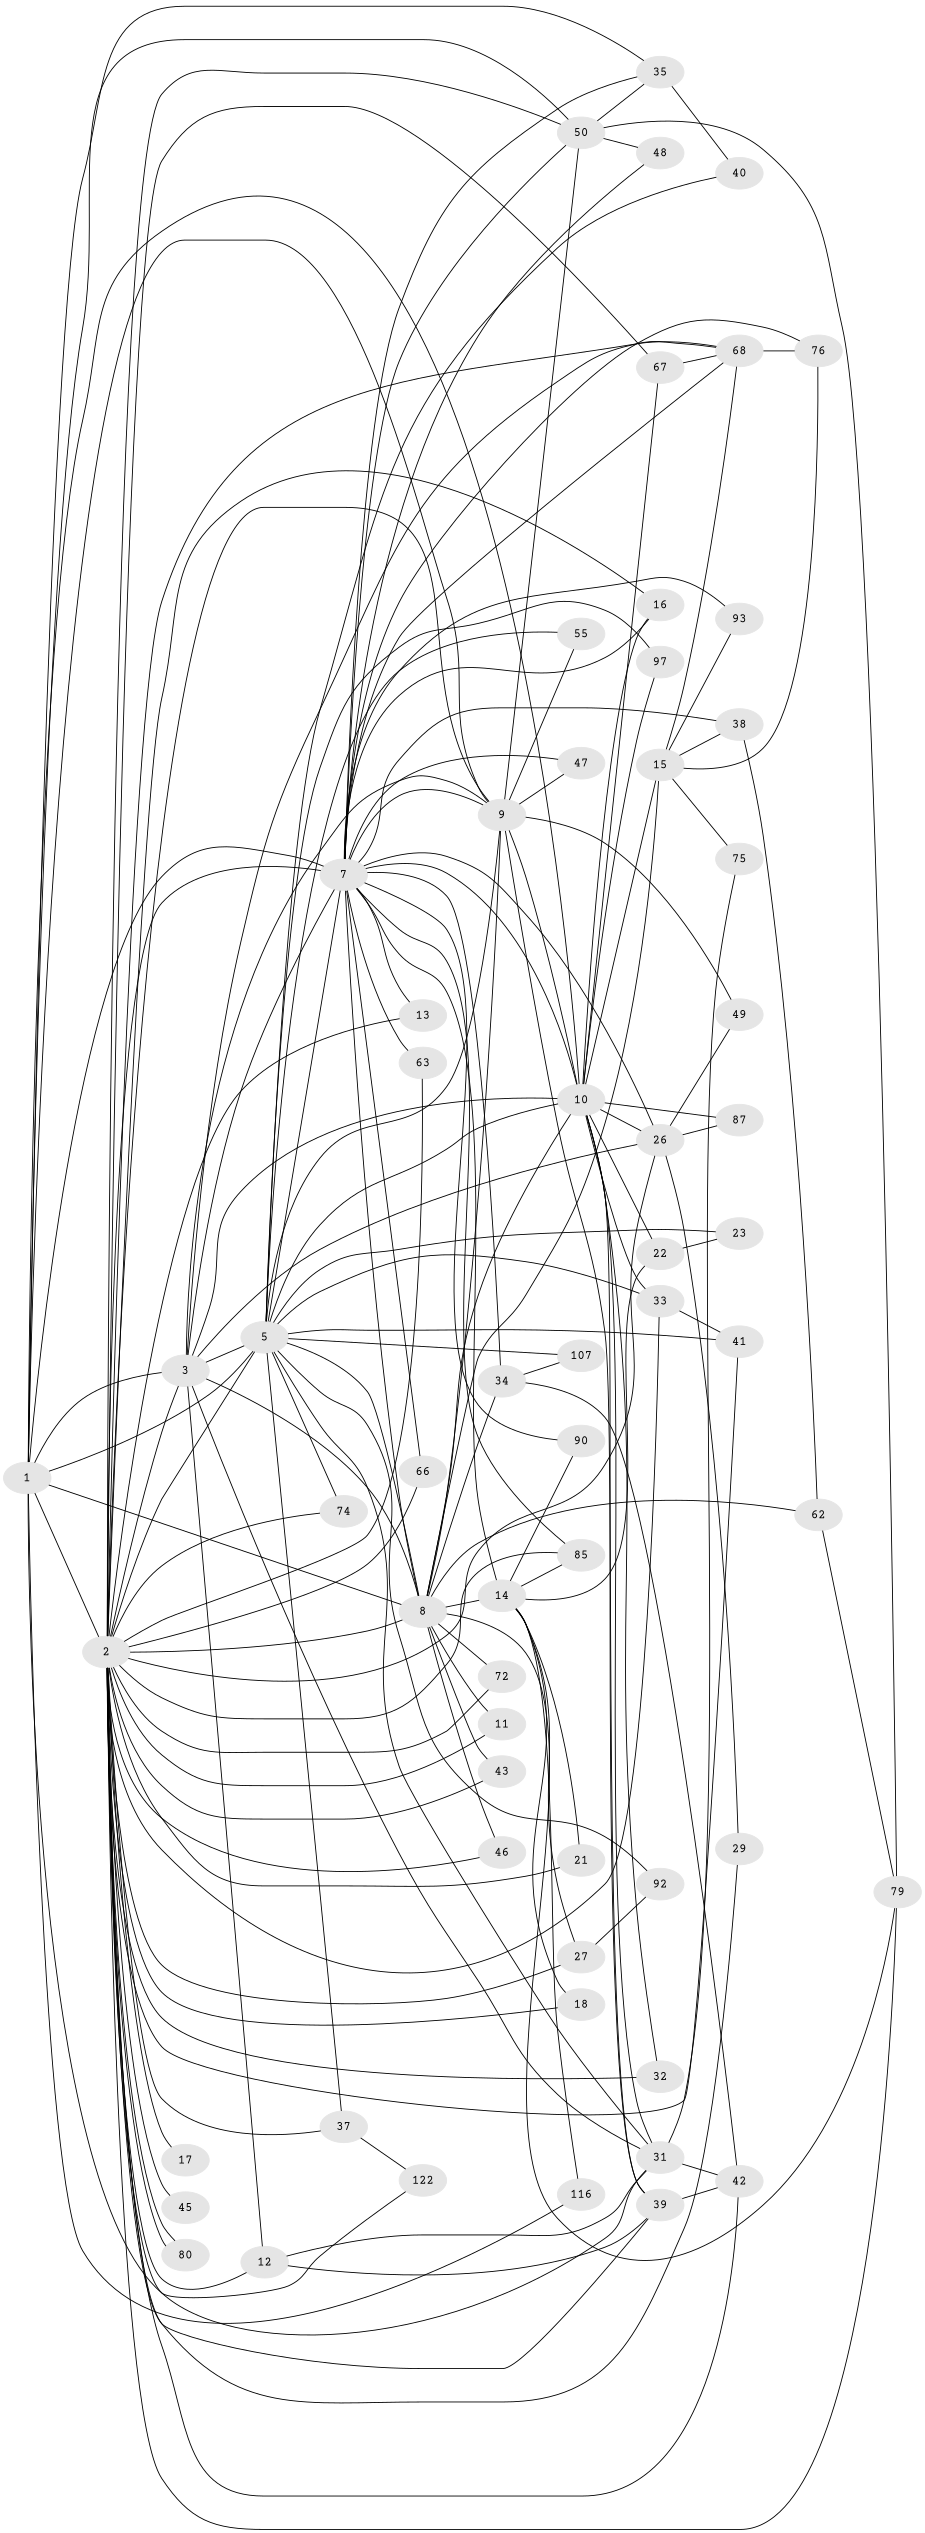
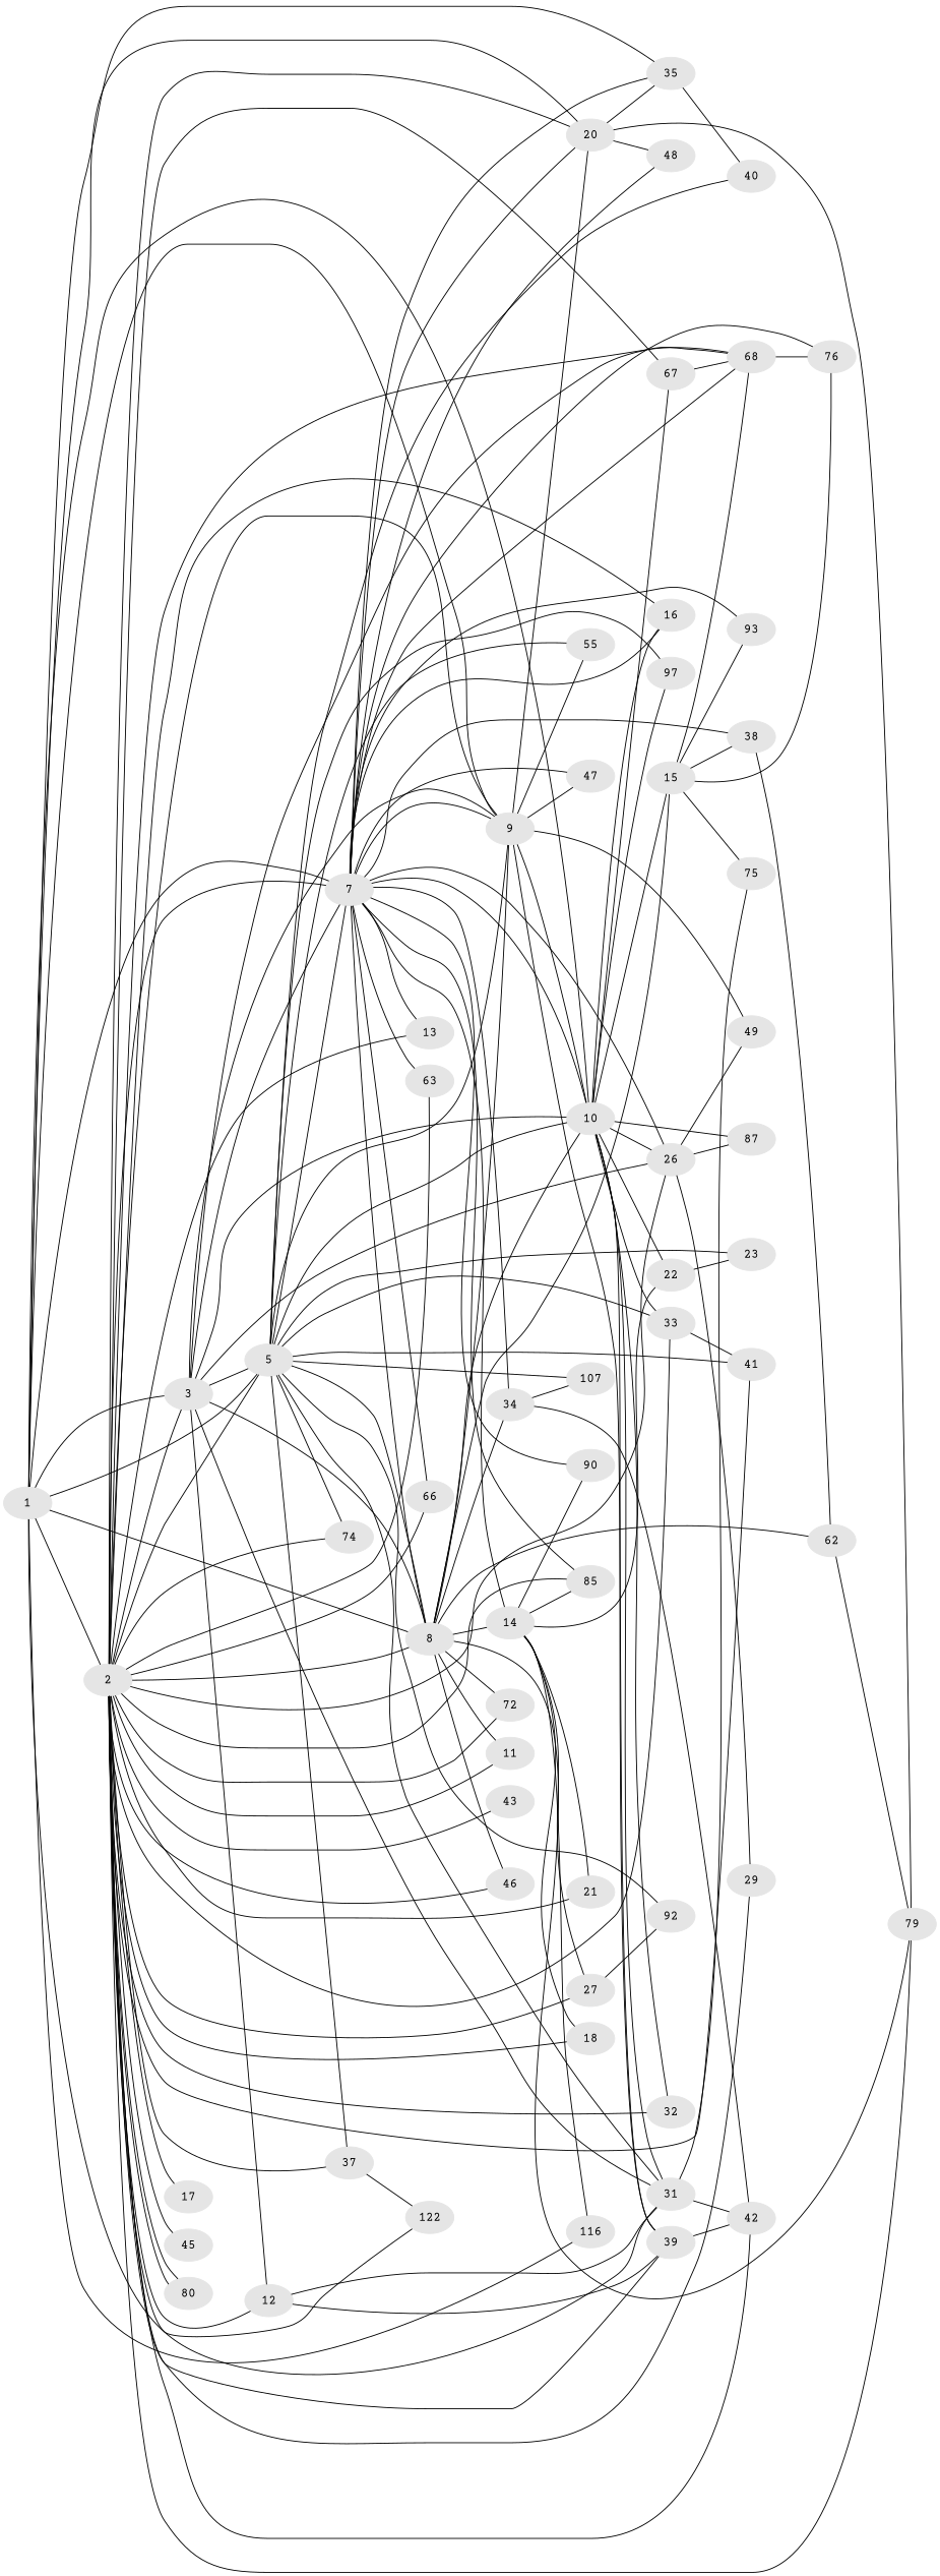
  graph {
    fontname="Courier Prime"
    rankdir=LR
    node [color=gray90 fontname="Courier Prime" style=filled]
    edge [fontname="Courier Prime"]
    2 [super="+98+25+6+58+106+19+82+28+103+4+24+52"]
    3 [super="+53+65"]
    5
    7 [super="+36"]
    8
    9
-   20 [super="+94" label=50]
+   20 [super="+94"]
    11
    12 [super="+71"]
    13
    16 [super="+102"]
    17
    18 [super="+51"]
    21
    26 [super="+64"]
    27
    29
    31 [super="+56"]
    32
    33 [super="+73+89"]
    37
    39 [super="+86+70+88"]
    41
    42
    43
    45
    46
    63
    66
    67
    68 [super="+105+69+77"]
    72
    74
    79 [super="+114"]
    80
    85
    1
    10 [super="+50+78+83+81+60+61"]
    35
    116
    122
    23
    40
    55
    92
    97
    107
    14
    34
    38
    47
    48
    76
    90
    93
    15
    62
    49
    22
    87
    75
    2 -- 3 [weight=4]
    2 -- 5 [weight=4]
    2 -- 7 [weight=4]
    2 -- 8 [weight=4]
    2 -- 9 [weight=4]
    2 -- 20
    2 -- 11
    2 -- 12
    2 -- 13
    2 -- 16 [weight=2]
    2 -- 17 [weight=2]
    2 -- 18 [weight=2]
    2 -- 21
    2 -- 26 [weight=2]
    2 -- 27
    2 -- 29
    2 -- 31
    2 -- 32 [weight=2]
    2 -- 33
    2 -- 37
    2 -- 39 [weight=2]
    2 -- 41
    2 -- 42
    2 -- 43
    2 -- 45 [weight=3]
    2 -- 46 [weight=2]
    2 -- 63
    2 -- 66
    2 -- 67 [weight=2]
    2 -- 68 [weight=2]
    2 -- 72
    2 -- 74 [weight=2]
    2 -- 79
    2 -- 80
    2 -- 80
    2 -- 85
    3 -- 5
    3 -- 7
    3 -- 8
    3 -- 9
    3 -- 12
    3 -- 26 [weight=3]
    3 -- 31
    3 -- 68
    3 -- 10
    5 -- 7
    5 -- 8
    5 -- 9
    5 -- 31
    5 -- 33
    5 -- 37
    5 -- 41
    5 -- 74
    5 -- 10 [weight=3]
    5 -- 23
    5 -- 40
    5 -- 55
    5 -- 92
    5 -- 97
    5 -- 107
    7 -- 8
    7 -- 9
    7 -- 20 [weight=2]
    7 -- 13
    7 -- 16
    7 -- 26
    7 -- 63
    7 -- 66
    7 -- 68
    7 -- 85
    7 -- 10
    7 -- 35
    7 -- 14 [weight=3]
    7 -- 34
    7 -- 38
    7 -- 47
    7 -- 48
    7 -- 76
    7 -- 90
    7 -- 93
    8 -- 9
    8 -- 11
-   8 -- 43
    8 -- 46
    8 -- 72
    8 -- 79
    8 -- 10
    8 -- 14
    8 -- 34
    8 -- 15
    8 -- 62
    9 -- 20
    9 -- 39
    9 -- 10
    9 -- 55
    9 -- 47
    9 -- 49
    20 -- 79
    20 -- 35
    20 -- 48
    12 -- 31
    12 -- 39
    26 -- 29
    26 -- 49
    26 -- 87
    27 -- 92
    31 -- 42
    31 -- 75
    33 -- 41
    37 -- 122
    39 -- 42
    67 -- 68
    68 -- 76
    1 -- 2 [weight=6]
    1 -- 3 [weight=2]
    1 -- 5
    1 -- 7
    1 -- 8
    1 -- 9
    1 -- 20
    1 -- 10
    1 -- 35
    1 -- 116
    1 -- 122
    10 -- 16
    10 -- 26
    10 -- 31
    10 -- 32
    10 -- 33
    10 -- 39 [weight=2]
    10 -- 67
    10 -- 97
    10 -- 15
    10 -- 22
    10 -- 87
    35 -- 40
    14 -- 18
    14 -- 21
    14 -- 27
    14 -- 85
    14 -- 116
    14 -- 90
    14 -- 22
    34 -- 42
    34 -- 107
    38 -- 62
    15 -- 68
    15 -- 38
    15 -- 76
    15 -- 93
    15 -- 75
    62 -- 79
    22 -- 23
  }
